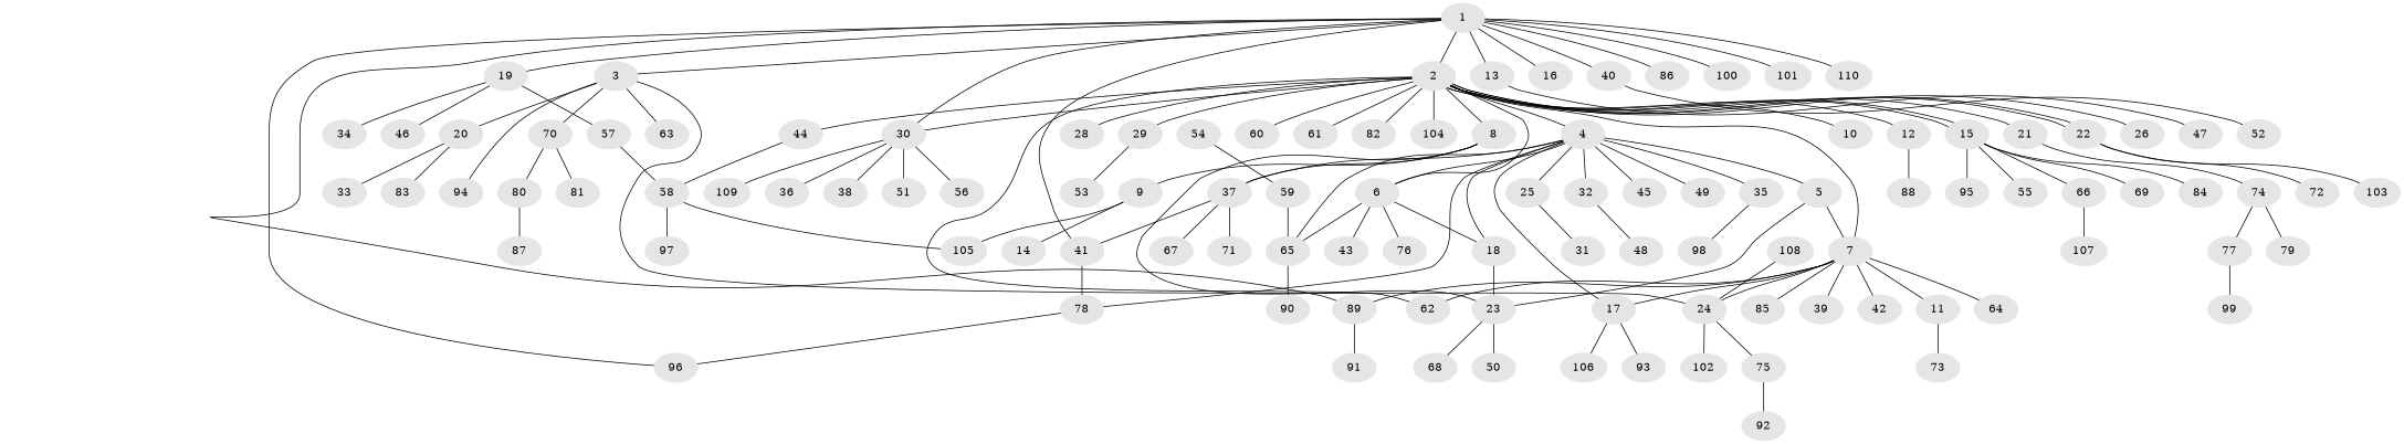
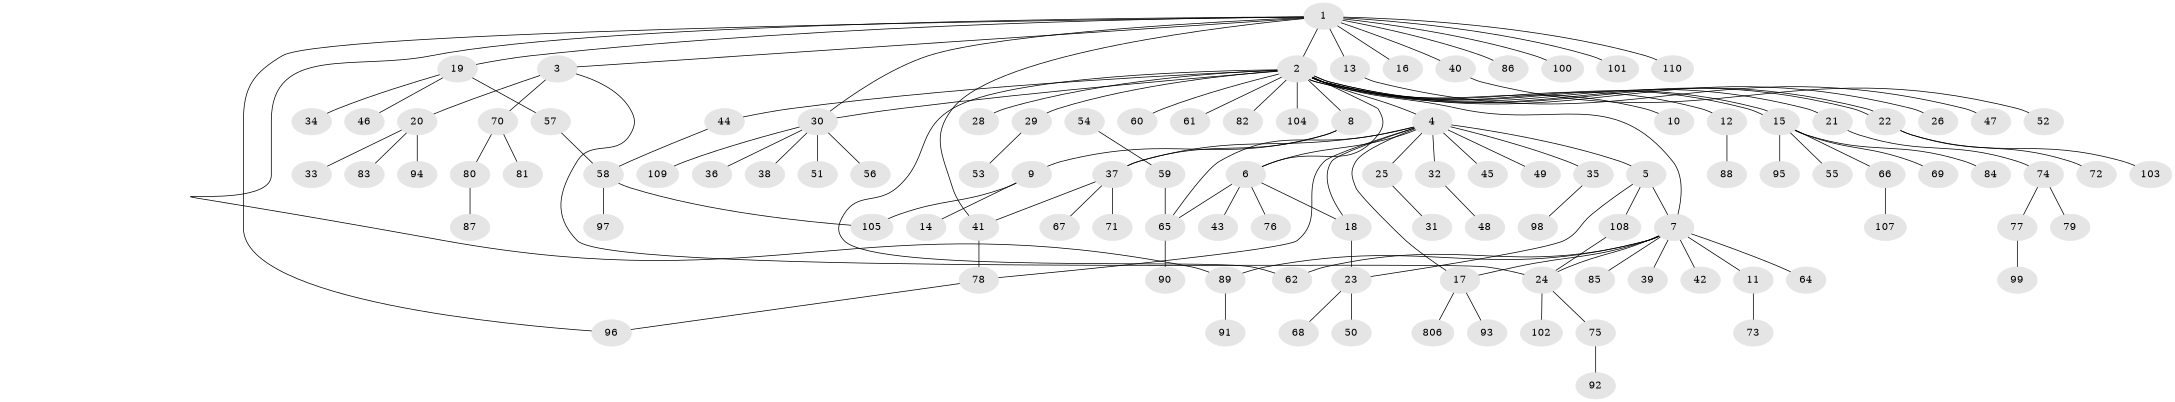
  graph {
    node [color=gray90 style=filled]
    1
    2
    3
    13
    16
    19
    30
    40
    41
    86
    89
    96
    100
    101
    110
    4
    6
    7
    8
    10
    12
    15
    21
    22
    26
    28
    29
    44
    60
    61
    62
    82
    104
    20
    24
-   63
    70
    94
    47
    34
    46
    57
    36
    38
    51
    56
    109
    52
    78
    91
    5
    17
    18
    25
    32
    35
    37
    45
    49
    65
    43
    76
    11
    39
    42
    64
    85
    23
    9
    88
    55
    66
    69
    84
    95
    74
    72
    103
    53
    58
    33
    83
    75
    102
    80
    81
    108
    93
-   106
+   106 [label=806]
    31
    48
    98
    67
    71
    90
    50
    68
    73
    14
    105
    97
    107
    54
    59
    77
    79
    92
    87
    99
    1 -- 2
    1 -- 3
    1 -- 13
    1 -- 16
    1 -- 19
    1 -- 30
    1 -- 40
    1 -- 41
    1 -- 86
    1 -- 89
    1 -- 96
    1 -- 100
    1 -- 101
    1 -- 110
    2 -- 30
    2 -- 4
    2 -- 6
    2 -- 7
    2 -- 8
    2 -- 10
    2 -- 12
    2 -- 15
    2 -- 15
    2 -- 21
    2 -- 22
    2 -- 22
    2 -- 26
    2 -- 28
    2 -- 29
    2 -- 44
    2 -- 60
    2 -- 61
    2 -- 62
    2 -- 82
    2 -- 104
    3 -- 20
    3 -- 24
-   3 -- 63
    3 -- 70
-   3 -- 94
+   20 -- 94
    13 -- 47
    19 -- 34
    19 -- 46
    19 -- 57
    30 -- 36
    30 -- 38
    30 -- 51
    30 -- 56
    30 -- 109
    40 -- 52
    41 -- 78
    89 -- 91
    4 -- 6
    4 -- 78
    4 -- 5
    4 -- 17
    4 -- 18
    4 -- 25
    4 -- 32
    4 -- 35
    4 -- 37
    4 -- 45
    4 -- 49
    4 -- 65
    6 -- 18
    6 -- 65
    6 -- 43
    6 -- 76
    7 -- 89
    7 -- 62
    7 -- 24
    7 -- 17
    7 -- 11
    7 -- 39
    7 -- 42
    7 -- 64
    7 -- 85
    8 -- 37
-   8 -- 23
    8 -- 9
    12 -- 88
    15 -- 55
    15 -- 66
    15 -- 69
    15 -- 84
    15 -- 95
    21 -- 74
    22 -- 72
    22 -- 103
    29 -- 53
    44 -- 58
    20 -- 33
    20 -- 83
    24 -- 75
    24 -- 102
    70 -- 80
    70 -- 81
    57 -- 58
    78 -- 96
    5 -- 7
    5 -- 23
+   5 -- 108
    17 -- 93
    17 -- 106
    18 -- 23
    25 -- 31
    32 -- 48
    35 -- 98
    37 -- 41
    37 -- 67
    37 -- 71
    65 -- 90
    11 -- 73
    23 -- 50
    23 -- 68
    9 -- 14
    9 -- 105
    66 -- 107
    74 -- 77
    74 -- 79
    58 -- 105
    58 -- 97
    75 -- 92
    80 -- 87
    108 -- 24
    54 -- 59
    59 -- 65
    77 -- 99
  }
